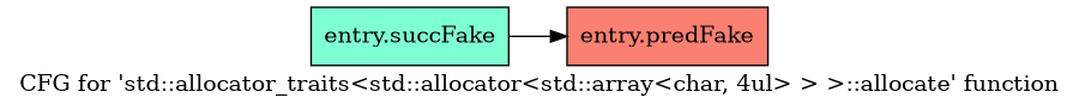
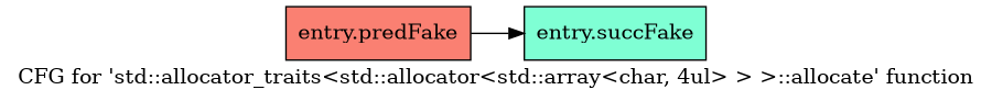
  digraph {
    label="CFG for 'std::allocator_traits\<std::allocator\<std::array\<char, 4ul\> \> \>::allocate' function"
    rankdir=LR
    node [shape=record style=filled]
    n1 [label="{entry.predFake}" fillcolor=salmon]
    n2 [filename="/tools/Xilinx/Vitis_HLS/2022.1/tps/lnx64/gcc-8.3.0/lib/gcc/x86_64-pc-linux-gnu/8.3.0/../../../../include/c++/8.3.0/bits/alloc_traits.h" label="{entry.succFake}" linenumber=436 fillcolor=aquamarine]
-   n2 -> n1 [execusionnum=6 filename="/tools/Xilinx/Vitis_HLS/2022.1/tps/lnx64/gcc-8.3.0/lib/gcc/x86_64-pc-linux-gnu/8.3.0/../../../../include/c++/8.3.0/bits/alloc_traits.h" arrowhead=normal]
+   n1 -> n2 [execusionnum=6 filename="/tools/Xilinx/Vitis_HLS/2022.1/tps/lnx64/gcc-8.3.0/lib/gcc/x86_64-pc-linux-gnu/8.3.0/../../../../include/c++/8.3.0/bits/alloc_traits.h" arrowhead=normal]
  }
